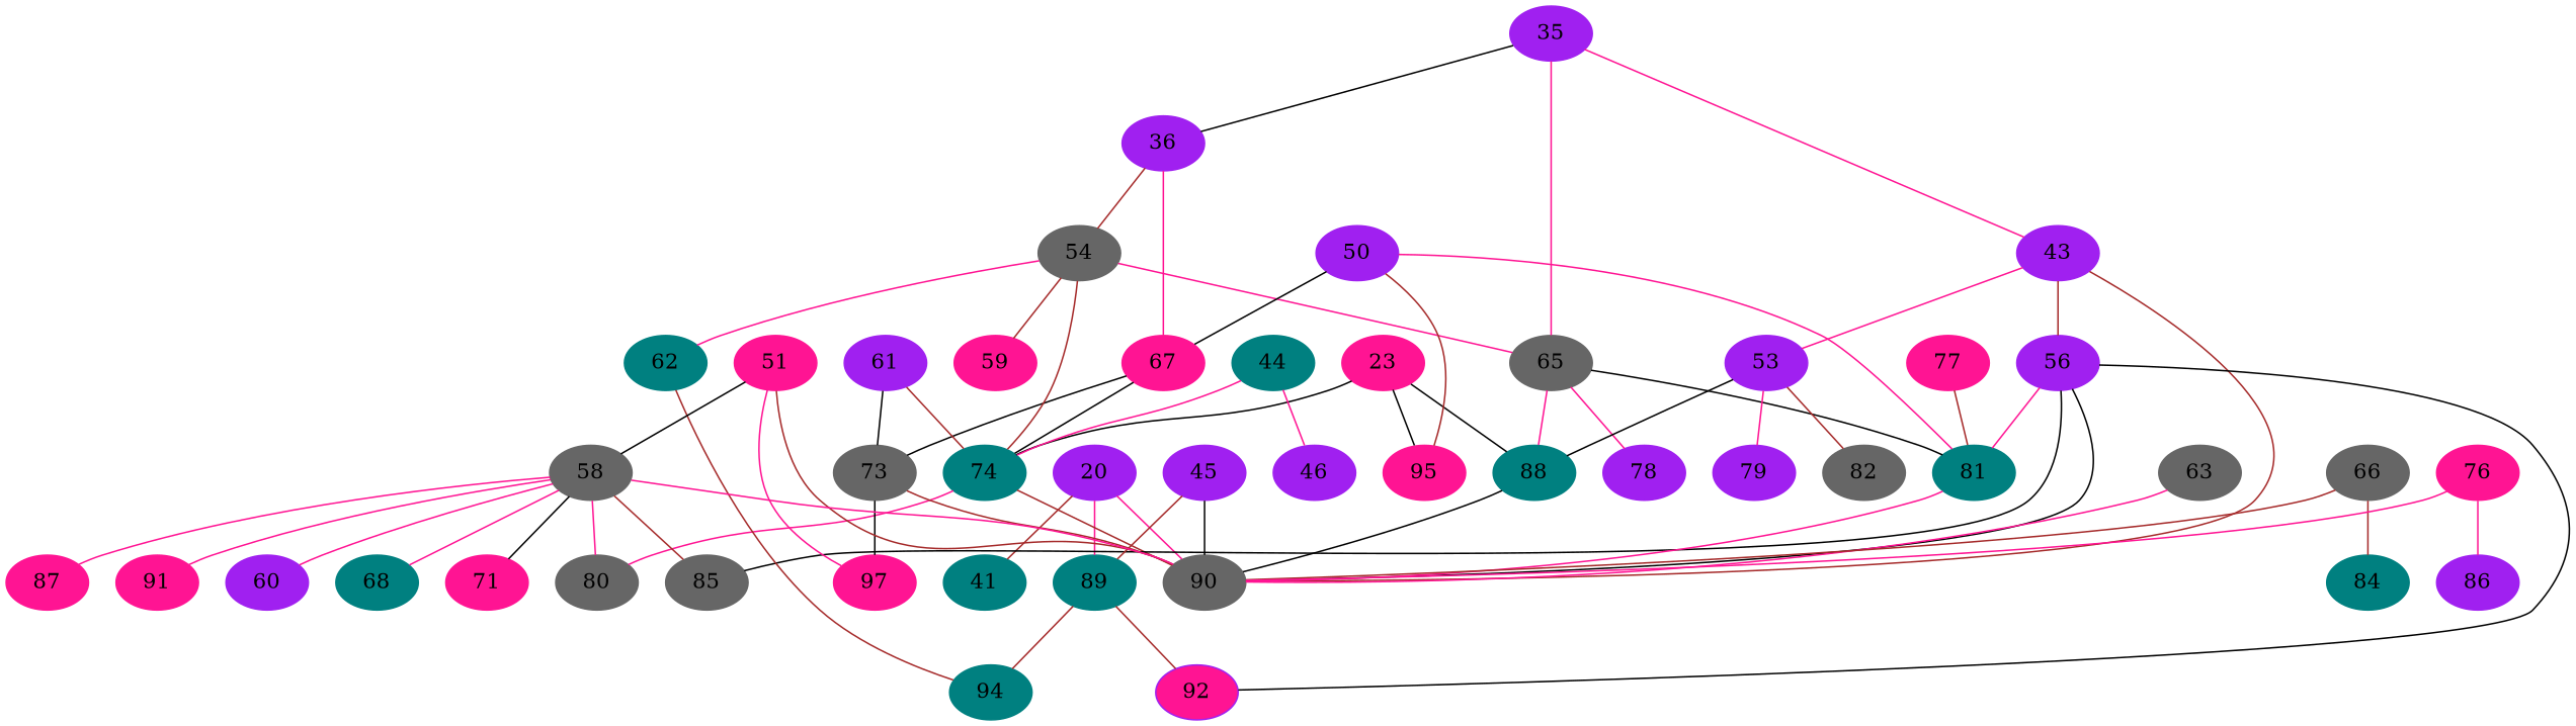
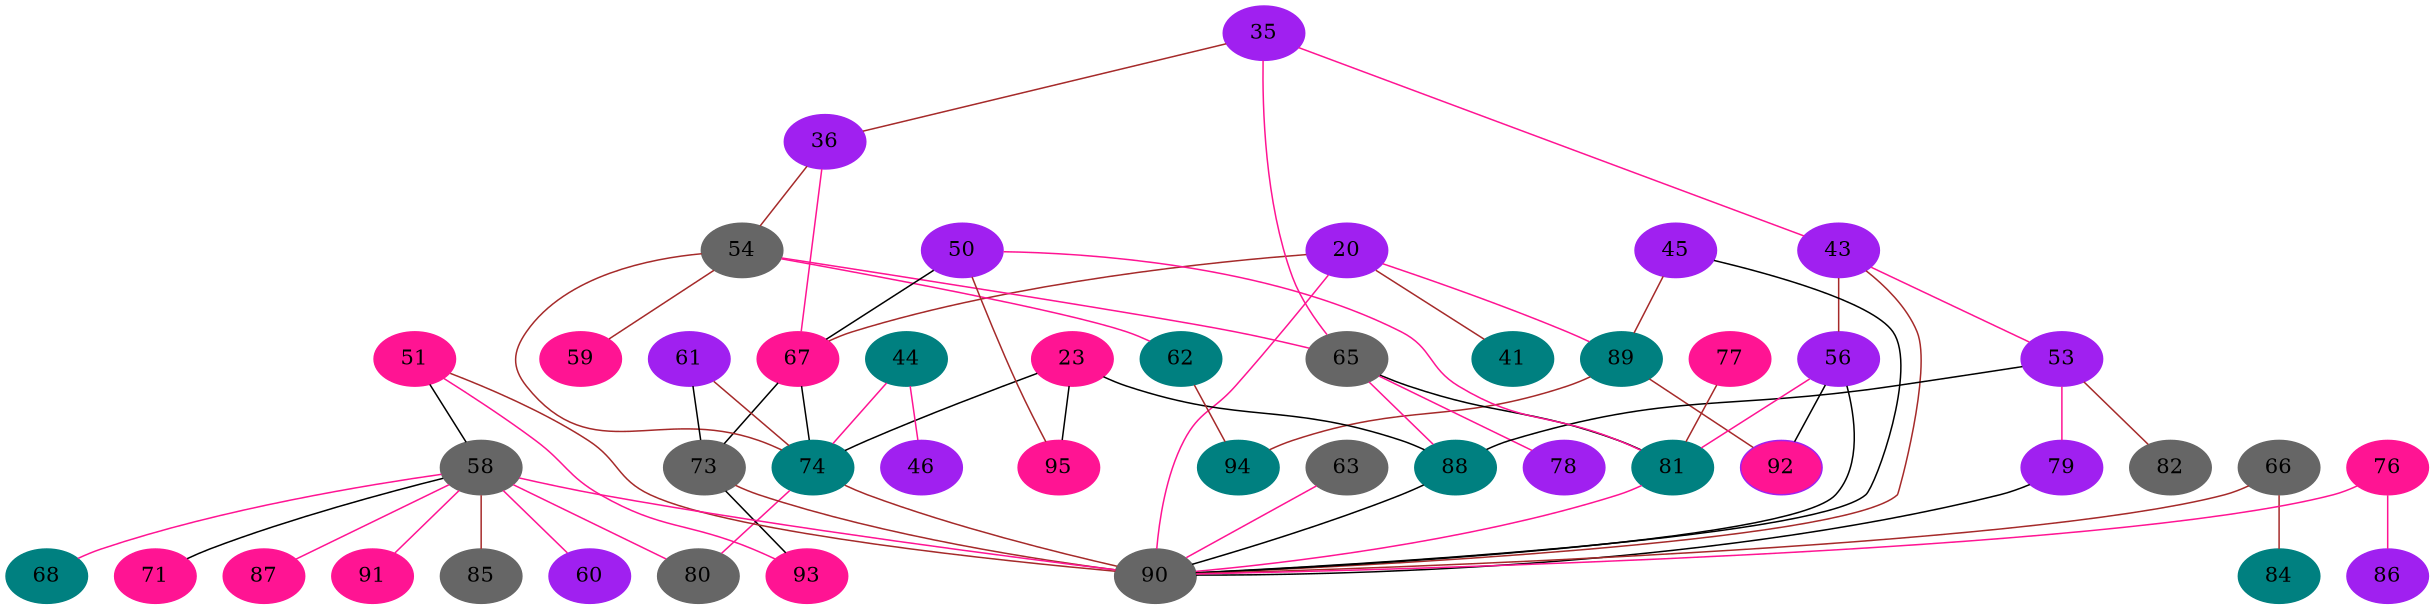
  graph {
    node [color=purple style=filled]
    edge [color=deeppink]
    20 [super="+14"]
    41 [color=teal]
    67 [color=deeppink super="+7"]
    89 [color=teal super="+83+75"]
    90 [color=gray40 super="+13+40"]
    74 [color=teal super="+27+5+72"]
    73 [color=gray40 super="+49"]
    92 [fillcolor=deeppink]
    94 [color=teal]
    23 [color=deeppink]
    88 [color=teal super="+70"]
    95 [color=deeppink super="+29"]
    80 [color=gray40]
    35
    36
    43 [super="+4"]
    65 [color=gray40 super="+64"]
    54 [color=gray40 super="+22+11"]
    53 [super="+19+21"]
    56 [super="+25"]
    81 [color=teal super="+57"]
    78
    59 [color=deeppink]
    62 [color=teal]
    79
    82 [color=gray40]
    85 [color=gray40 super="+69"]
    44 [color=teal]
    46
    45
    50 [super="+18"]
    51 [color=deeppink super="+8"]
    58 [color=gray40 super="+37+39"]
-   93 [color=deeppink label=97]
+   93 [color=deeppink]
    60
    68 [color=teal]
    71 [color=deeppink]
    87 [color=deeppink]
    91 [color=deeppink]
    61
    63 [color=gray40]
    66 [color=gray40 super="+47"]
    84 [color=teal]
    76 [color=deeppink]
    86
    77 [color=deeppink]
    20 -- 41 [color=brown]
+   20 -- 67 [color=brown]
    20 -- 89 [weight=2]
    20 -- 90 [weight=3]
    67 -- 74 [color=black]
    67 -- 73 [color=black]
    89 -- 92 [color=brown]
    89 -- 94 [color=brown]
    74 -- 90 [color=brown]
    74 -- 80
    73 -- 90 [color=brown]
    73 -- 93 [color=black]
    23 -- 74 [color=black]
    23 -- 88 [color=black]
    23 -- 95 [color=black]
    88 -- 90 [color=black]
-   35 -- 36 [color=black]
+   35 -- 36 [color=brown]
    35 -- 43
    35 -- 65
    36 -- 67
    36 -- 54 [color=brown]
    43 -- 90 [color=brown]
    43 -- 53
    43 -- 56 [color=brown weight=2]
    65 -- 88
    65 -- 81 [color=black]
    65 -- 78
    54 -- 74 [color=brown weight=2]
    54 -- 65 [weight=2]
    54 -- 59 [color=brown]
    54 -- 62
    53 -- 88 [color=black]
    53 -- 79
    53 -- 82 [color=brown]
    56 -- 90 [color=black]
    56 -- 92 [color=black]
    56 -- 81
-   56 -- 85 [color=black weight=2]
    81 -- 90
    62 -- 94 [color=brown]
+   79 -- 90 [color=black]
    44 -- 74
    44 -- 46
    45 -- 89 [color=brown]
    45 -- 90 [color=black]
    50 -- 67 [color=black weight=2]
    50 -- 95 [color=brown]
    50 -- 81
    51 -- 90 [color=brown weight=2]
    51 -- 58 [color=black]
    51 -- 93
    58 -- 90 [weight=3]
    58 -- 80
    58 -- 85 [color=brown weight=2]
    58 -- 60
    58 -- 68
    58 -- 71 [color=black]
    58 -- 87
    58 -- 91
    61 -- 74 [color=brown]
    61 -- 73 [color=black]
    63 -- 90
    66 -- 90 [color=brown]
    66 -- 84 [color=brown]
    76 -- 90
    76 -- 86
    77 -- 81 [color=brown]
  }
